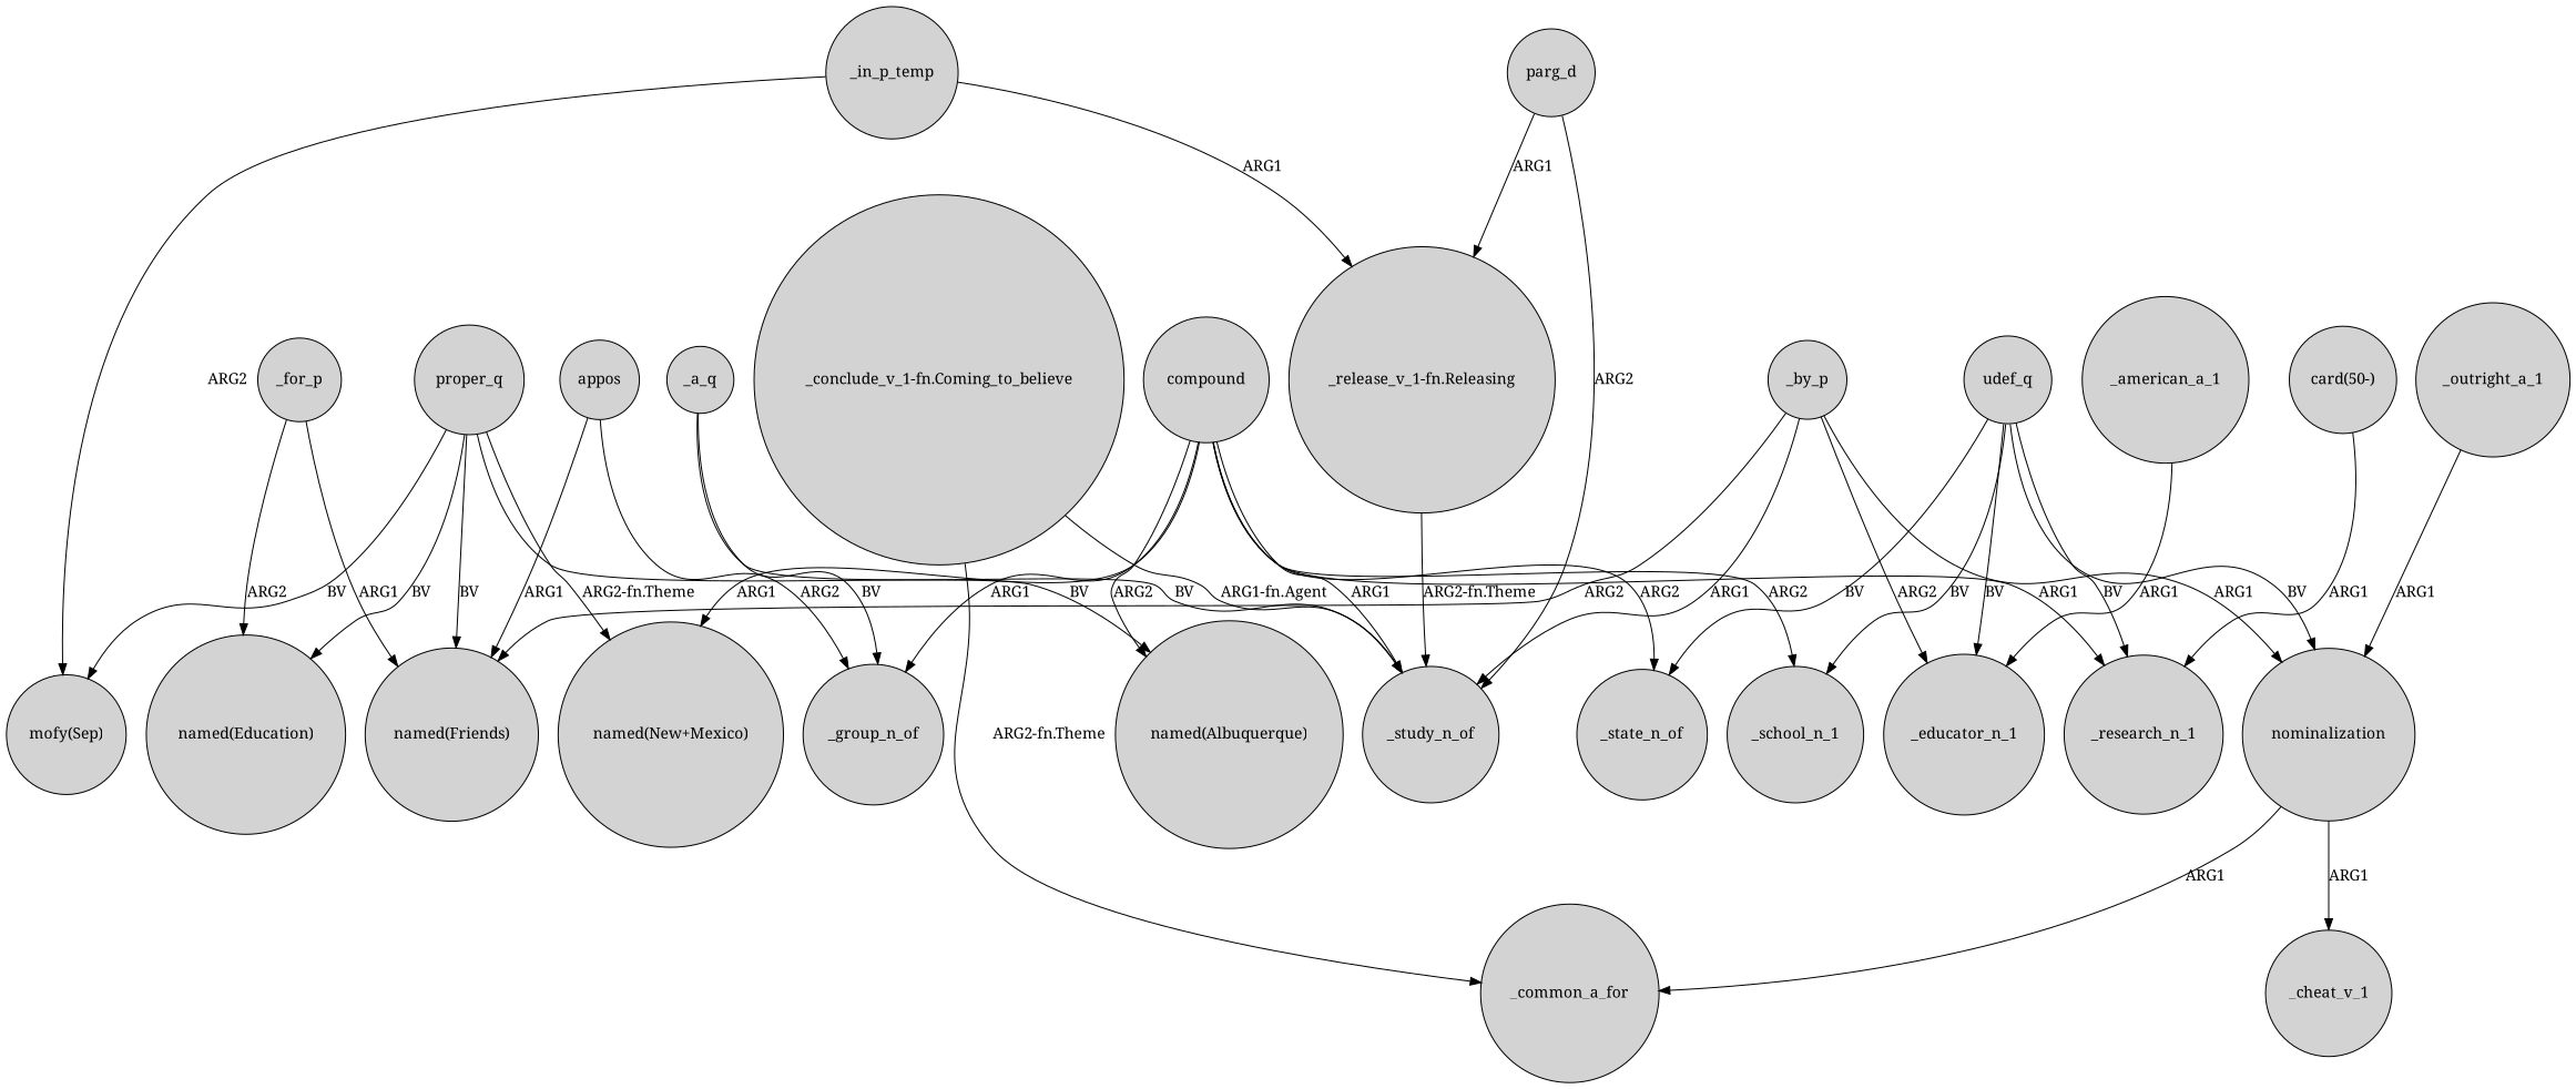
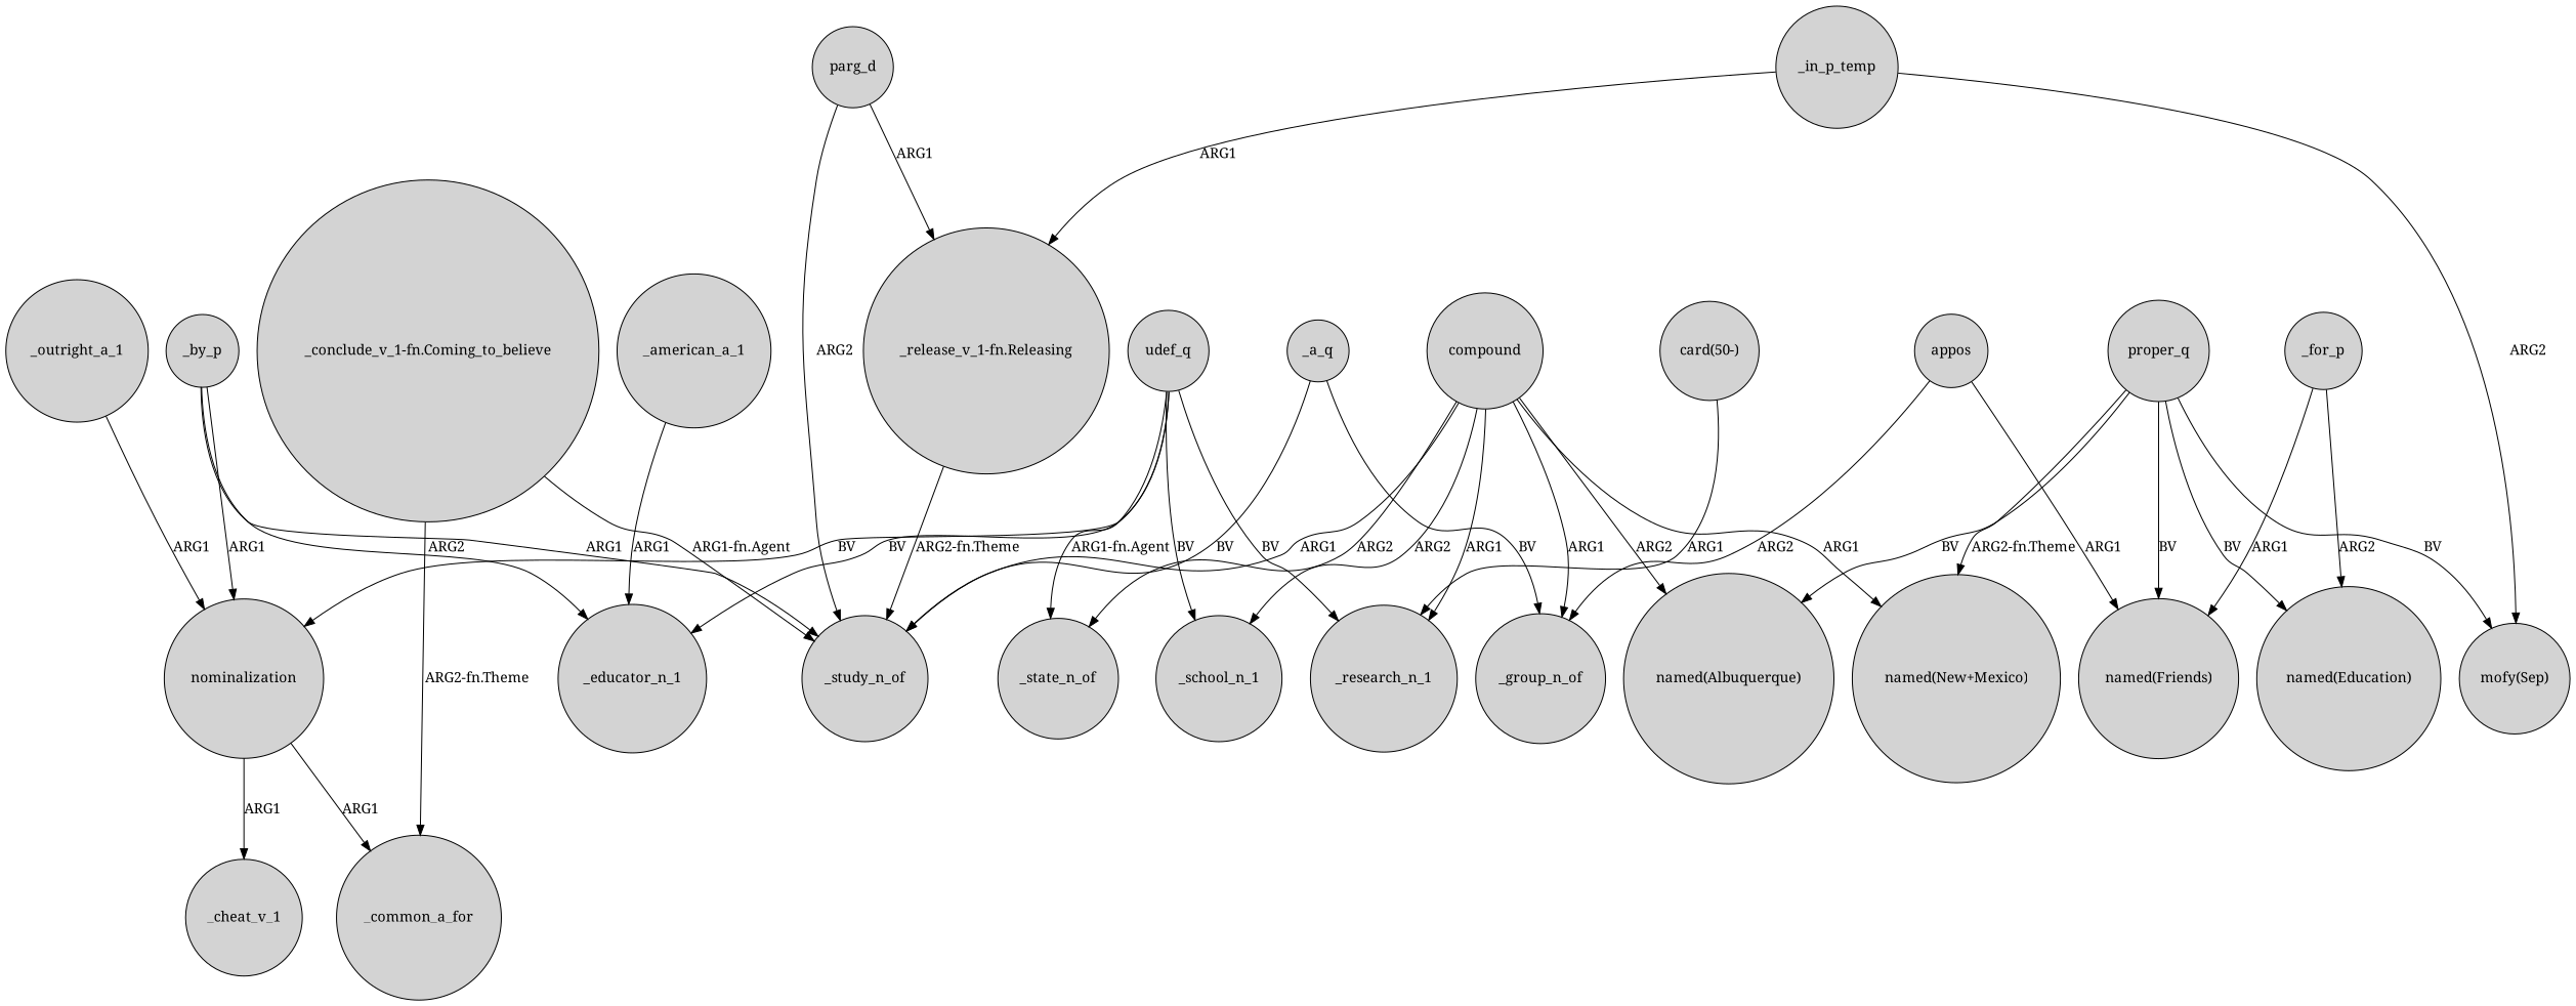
  digraph {
    fontname="Noto Serif"
    node [fontname="Noto Serif" shape=circle style=filled]
    edge [fontname="Noto Serif"]
    _a_q
    _study_n_of
    _group_n_of
    _by_p
    "named(Friends)"
    nominalization
    _educator_n_1
    _common_a_for
    _cheat_v_1
    "_conclude_v_1-fn.Coming_to_believe"
    _outright_a_1
    parg_d
    "_release_v_1-fn.Releasing"
    udef_q
    _state_n_of
    _research_n_1
    _school_n_1
    compound
    "named(New+Mexico)"
    "named(Albuquerque)"
    _for_p
    "named(Education)"
    proper_q
    "mofy(Sep)"
    _in_p_temp
    "card(50-)"
    appos
    _american_a_1
    _a_q -> _study_n_of [label=BV]
    _a_q -> _group_n_of [label=BV]
    _by_p -> _study_n_of [label=ARG1]
-   _by_p -> "named(Friends)" [label=ARG2]
    _by_p -> nominalization [label=ARG1]
    _by_p -> _educator_n_1 [label=ARG2]
    nominalization -> _common_a_for [label=ARG1]
    nominalization -> _cheat_v_1 [label=ARG1]
    "_conclude_v_1-fn.Coming_to_believe" -> _study_n_of [label="ARG1-fn.Agent"]
    "_conclude_v_1-fn.Coming_to_believe" -> _common_a_for [label="ARG2-fn.Theme"]
    _outright_a_1 -> nominalization [label=ARG1]
    parg_d -> _study_n_of [label=ARG2]
    parg_d -> "_release_v_1-fn.Releasing" [label=ARG1]
    "_release_v_1-fn.Releasing" -> _study_n_of [label="ARG2-fn.Theme"]
    udef_q -> nominalization [label=BV]
    udef_q -> _educator_n_1 [label=BV]
-   udef_q -> _state_n_of [label=BV]
+   udef_q -> _state_n_of [label="ARG1-fn.Agent"]
    udef_q -> _research_n_1 [label=BV]
    udef_q -> _school_n_1 [label=BV]
    compound -> _study_n_of [label=ARG1]
    compound -> _group_n_of [label=ARG1]
    compound -> _state_n_of [label=ARG2]
    compound -> _research_n_1 [label=ARG1]
    compound -> _school_n_1 [label=ARG2]
    compound -> "named(New+Mexico)" [label=ARG1]
    compound -> "named(Albuquerque)" [label=ARG2]
    _for_p -> "named(Friends)" [label=ARG1]
    _for_p -> "named(Education)" [label=ARG2]
    proper_q -> "named(Friends)" [label=BV]
    proper_q -> "named(New+Mexico)" [label="ARG2-fn.Theme"]
    proper_q -> "named(Albuquerque)" [label=BV]
    proper_q -> "named(Education)" [label=BV]
    proper_q -> "mofy(Sep)" [label=BV]
    _in_p_temp -> "_release_v_1-fn.Releasing" [label=ARG1]
    _in_p_temp -> "mofy(Sep)" [label=ARG2]
    "card(50-)" -> _research_n_1 [label=ARG1]
    appos -> _group_n_of [label=ARG2]
    appos -> "named(Friends)" [label=ARG1]
    _american_a_1 -> _educator_n_1 [label=ARG1]
  }
